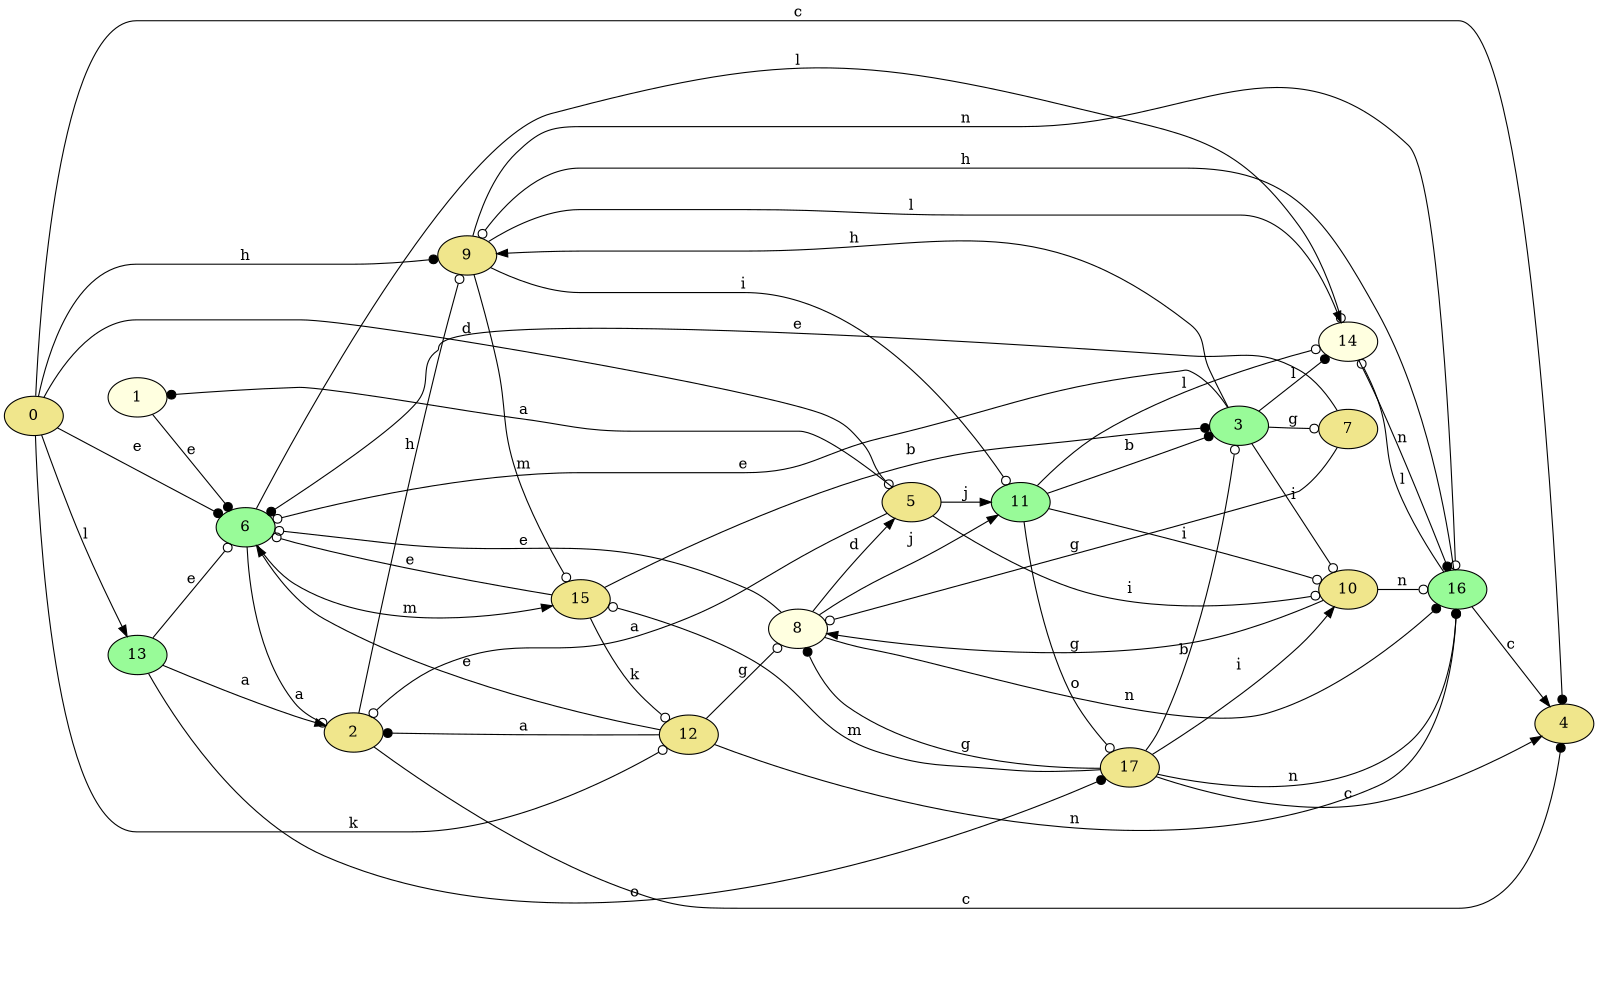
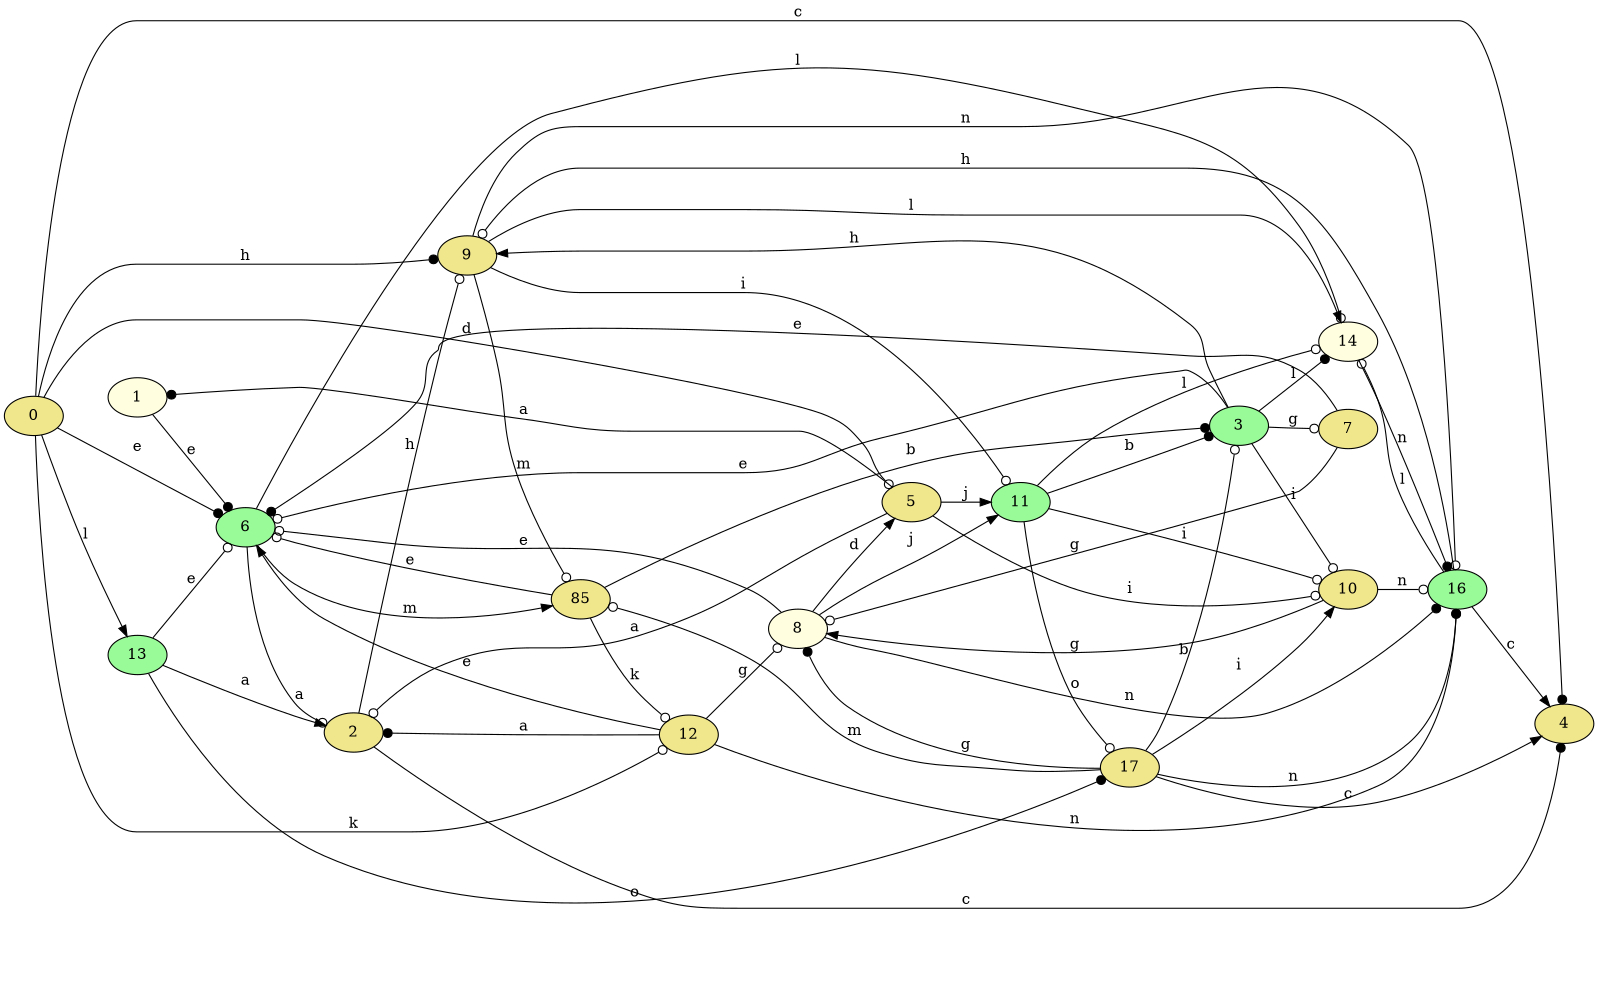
  strict digraph {
    rankdir=LR
    node [fillcolor=khaki style=filled]
    edge [arrowhead=odot]
    1 [fillcolor=lightyellow]
    6 [fillcolor=palegreen]
    2
    14 [fillcolor=lightyellow]
-   15
+   15 [label=85]
    4
    9
    11 [fillcolor=palegreen]
    16 [fillcolor=palegreen]
    3 [fillcolor=palegreen]
    7
    10
    8 [fillcolor=lightyellow]
    17
    5
    0
    12
    13 [fillcolor=palegreen]
    1 -> 6 [arrowhead=dot label=e]
    6 -> 2 [label=a]
    6 -> 14 [label=l]
    6 -> 15 [arrowhead=normal label=m]
    2 -> 4 [arrowhead=dot label=c]
    2 -> 9 [label=h]
    14 -> 16 [arrowhead=dot label=n]
    15 -> 6 [label=e]
    15 -> 3 [arrowhead=dot label=b]
    15 -> 12 [label=k]
    9 -> 14 [arrowhead=normal label=l]
    9 -> 15 [label=m]
    9 -> 11 [label=i]
    9 -> 16 [label=n]
    11 -> 14 [label=l]
    11 -> 3 [arrowhead=dot label=b]
    11 -> 10 [label=i]
    11 -> 17 [label=o]
    16 -> 14 [label=l]
    16 -> 4 [arrowhead=normal label=c]
    16 -> 9 [label=h]
    3 -> 6 [label=e]
    3 -> 14 [arrowhead=dot label=l]
    3 -> 9 [arrowhead=normal label=h]
    3 -> 7 [label=g]
    3 -> 10 [label=i]
    7 -> 6 [arrowhead=dot label=e]
    7 -> 8 [label=g]
    10 -> 16 [label=n]
    10 -> 8 [arrowhead=normal label=g]
    8 -> 6 [label=e]
    8 -> 11 [arrowhead=normal label=j]
    8 -> 16 [arrowhead=dot label=n]
    8 -> 5 [arrowhead=normal label=d]
    17 -> 15 [label=m]
    17 -> 4 [arrowhead=normal label=c]
    17 -> 16 [label=n]
    17 -> 3 [label=b]
    17 -> 10 [arrowhead=normal label=i]
    17 -> 8 [arrowhead=dot label=g]
    5 -> 1 [arrowhead=dot label=a]
    5 -> 2 [label=a]
    5 -> 11 [arrowhead=normal label=j]
    5 -> 10 [label=i]
    0 -> 6 [arrowhead=dot label=e]
    0 -> 4 [arrowhead=dot label=c]
    0 -> 9 [arrowhead=dot label=h]
    0 -> 5 [label=d]
    0 -> 12 [label=k]
    0 -> 13 [arrowhead=normal label=l]
    12 -> 6 [arrowhead=normal label=e]
    12 -> 2 [arrowhead=dot label=a]
    12 -> 16 [arrowhead=dot label=n]
    12 -> 8 [label=g]
    13 -> 6 [label=e]
    13 -> 2 [arrowhead=normal label=a]
    13 -> 17 [arrowhead=dot label=o]
  }
